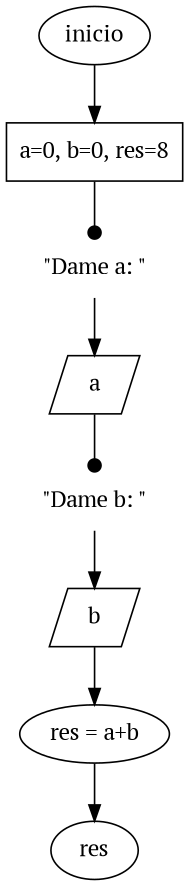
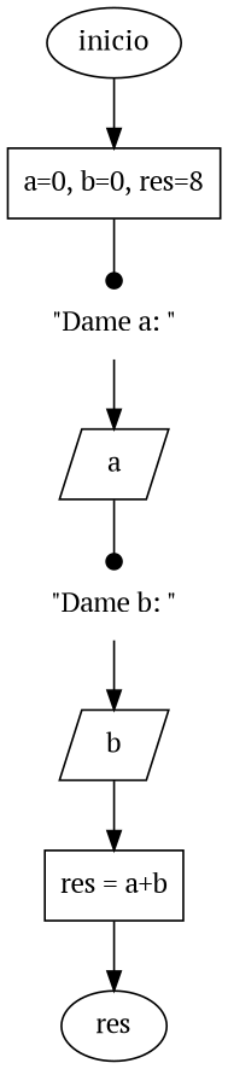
  digraph {
    fontname="PT Serif"
    node [fontname="PT Serif" shape=ellipse]
    edge [arrowhead=normal fontname="PT Serif"]
    n1 [label=inicio]
    n2 [label="a=0, b=0, res=8" shape=box]
    n3 [label="\"Dame a: \"" shape=none]
    n4 [label=a shape=parallelogram]
    n5 [label="\"Dame b: \"" shape=none]
    n6 [label=b shape=parallelogram]
-   n7 [label="res = a+b"]
+   n7 [label="res = a+b" shape=box]
    n8 [label=res]
    n1 -> n2
    n2 -> n3 [arrowhead=dot]
    n3 -> n4
    n4 -> n5 [arrowhead=dot]
    n5 -> n6
    n6 -> n7
    n7 -> n8
  }
